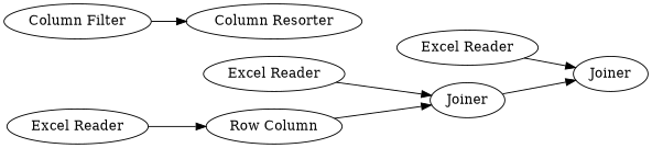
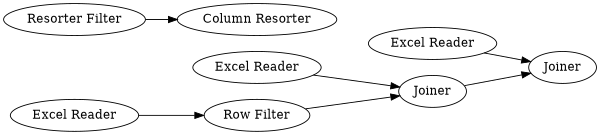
  digraph {
    rankdir=LR
-   n1 [label="Row Column"]
+   n1 [label="Row Filter"]
    n2 [label=Joiner]
    n3 [label=Joiner]
-   n4 [label="Column Filter"]
+   n4 [label="Resorter Filter"]
    n5 [label="Column Resorter"]
    n6 [label="Excel Reader"]
    n7 [label="Excel Reader"]
    n8 [label="Excel Reader"]
    n1 -> n2
    n2 -> n3
    n4 -> n5
    n6 -> n1
    n7 -> n2
    n8 -> n3
  }
